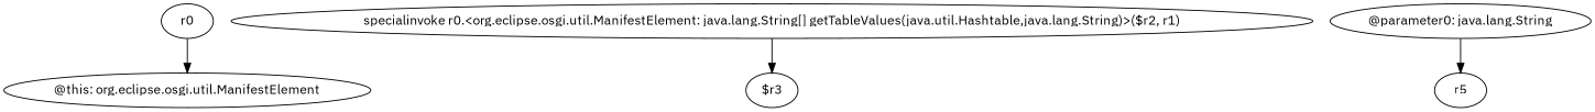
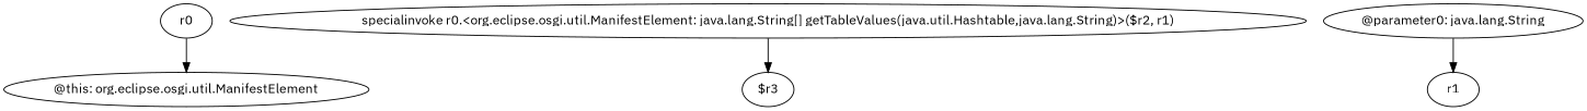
  digraph {
    fontname="IBM Plex Sans"
    node [fontname="IBM Plex Sans"]
    edge [fontname="IBM Plex Sans"]
    n1 [label="@this: org.eclipse.osgi.util.ManifestElement"]
    n2 [label=r0]
    n3 [label="specialinvoke r0.<org.eclipse.osgi.util.ManifestElement: java.lang.String[] getTableValues(java.util.Hashtable,java.lang.String)>($r2, r1)"]
    n4 [label="$r3"]
    n5 [label="@parameter0: java.lang.String"]
-   n6 [label=r5]
+   n6 [label=r1]
    n2 -> n1
    n3 -> n4
    n5 -> n6
  }
